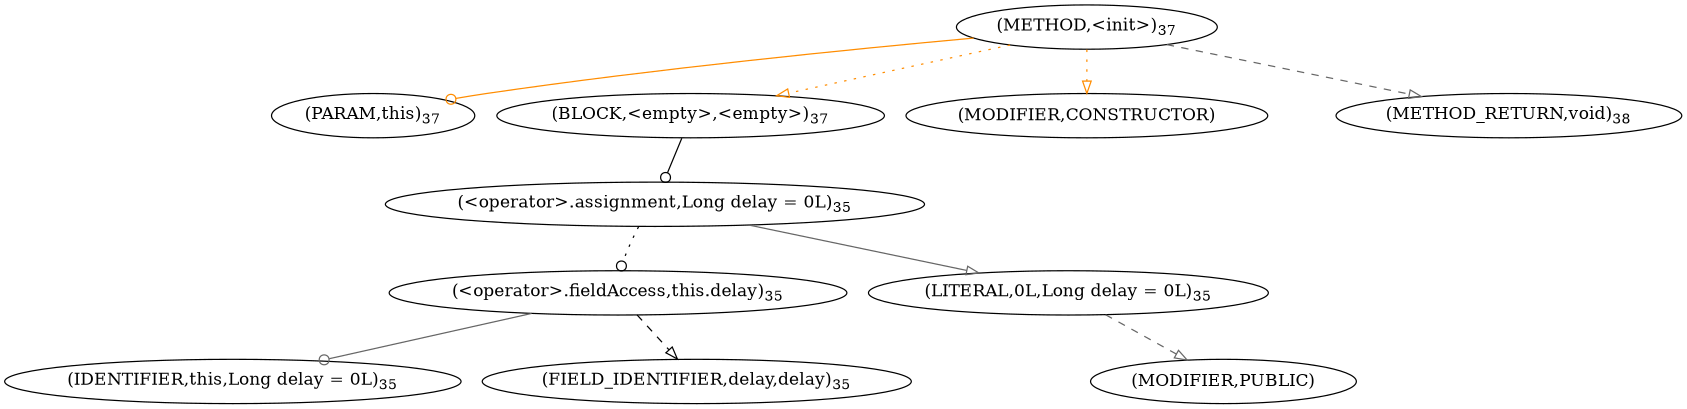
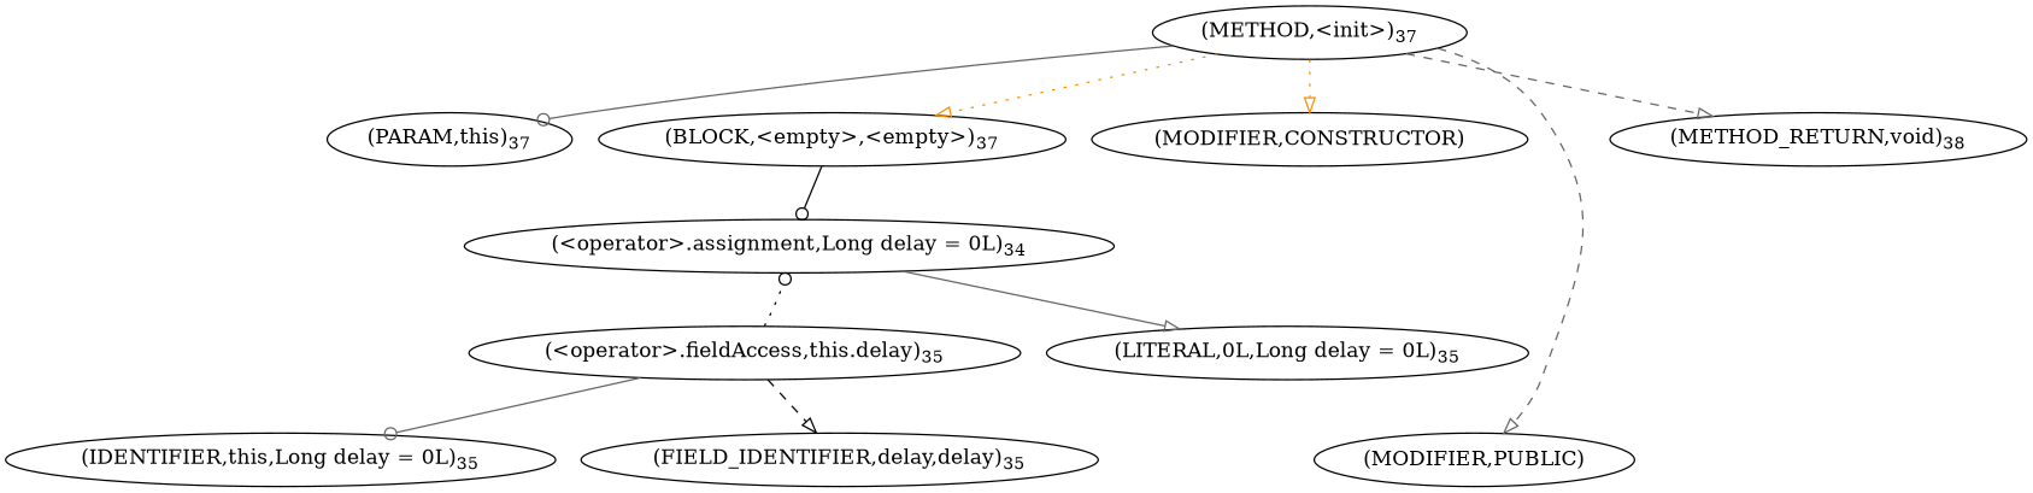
  digraph {
    edge [arrowhead=onormal color=gray40 style=solid]
    n1 [label=<(METHOD,&lt;init&gt;)<SUB>37</SUB>>]
    n2 [label=<(PARAM,this)<SUB>37</SUB>>]
    n3 [label=<(BLOCK,&lt;empty&gt;,&lt;empty&gt;)<SUB>37</SUB>>]
    n4 [label=<(MODIFIER,CONSTRUCTOR)>]
    n5 [label=<(MODIFIER,PUBLIC)>]
    n6 [label=<(METHOD_RETURN,void)<SUB>38</SUB>>]
-   n7 [label=<(&lt;operator&gt;.assignment,Long delay = 0L)<SUB>35</SUB>>]
+   n7 [label=<(&lt;operator&gt;.assignment,Long delay = 0L)<SUB>34</SUB>>]
    n8 [label=<(&lt;operator&gt;.fieldAccess,this.delay)<SUB>35</SUB>>]
    n9 [label=<(LITERAL,0L,Long delay = 0L)<SUB>35</SUB>>]
    n10 [label=<(IDENTIFIER,this,Long delay = 0L)<SUB>35</SUB>>]
    n11 [label=<(FIELD_IDENTIFIER,delay,delay)<SUB>35</SUB>>]
-   n1 -> n2 [arrowhead=odot color=darkorange]
+   n1 -> n2 [arrowhead=odot]
    n1 -> n3 [color=darkorange style=dotted]
    n1 -> n4 [color=darkorange style=dotted]
-   n9 -> n5 [style=dashed]
+   n1 -> n5 [style=dashed]
    n1 -> n6 [style=dashed]
    n3 -> n7 [arrowhead=odot color=black]
-   n7 -> n8 [arrowhead=odot color=black style=dotted]
+   n8 -> n7 [arrowhead=odot color=black style=dotted]
    n7 -> n9
    n8 -> n10 [arrowhead=odot]
    n8 -> n11 [color=black style=dashed]
  }
